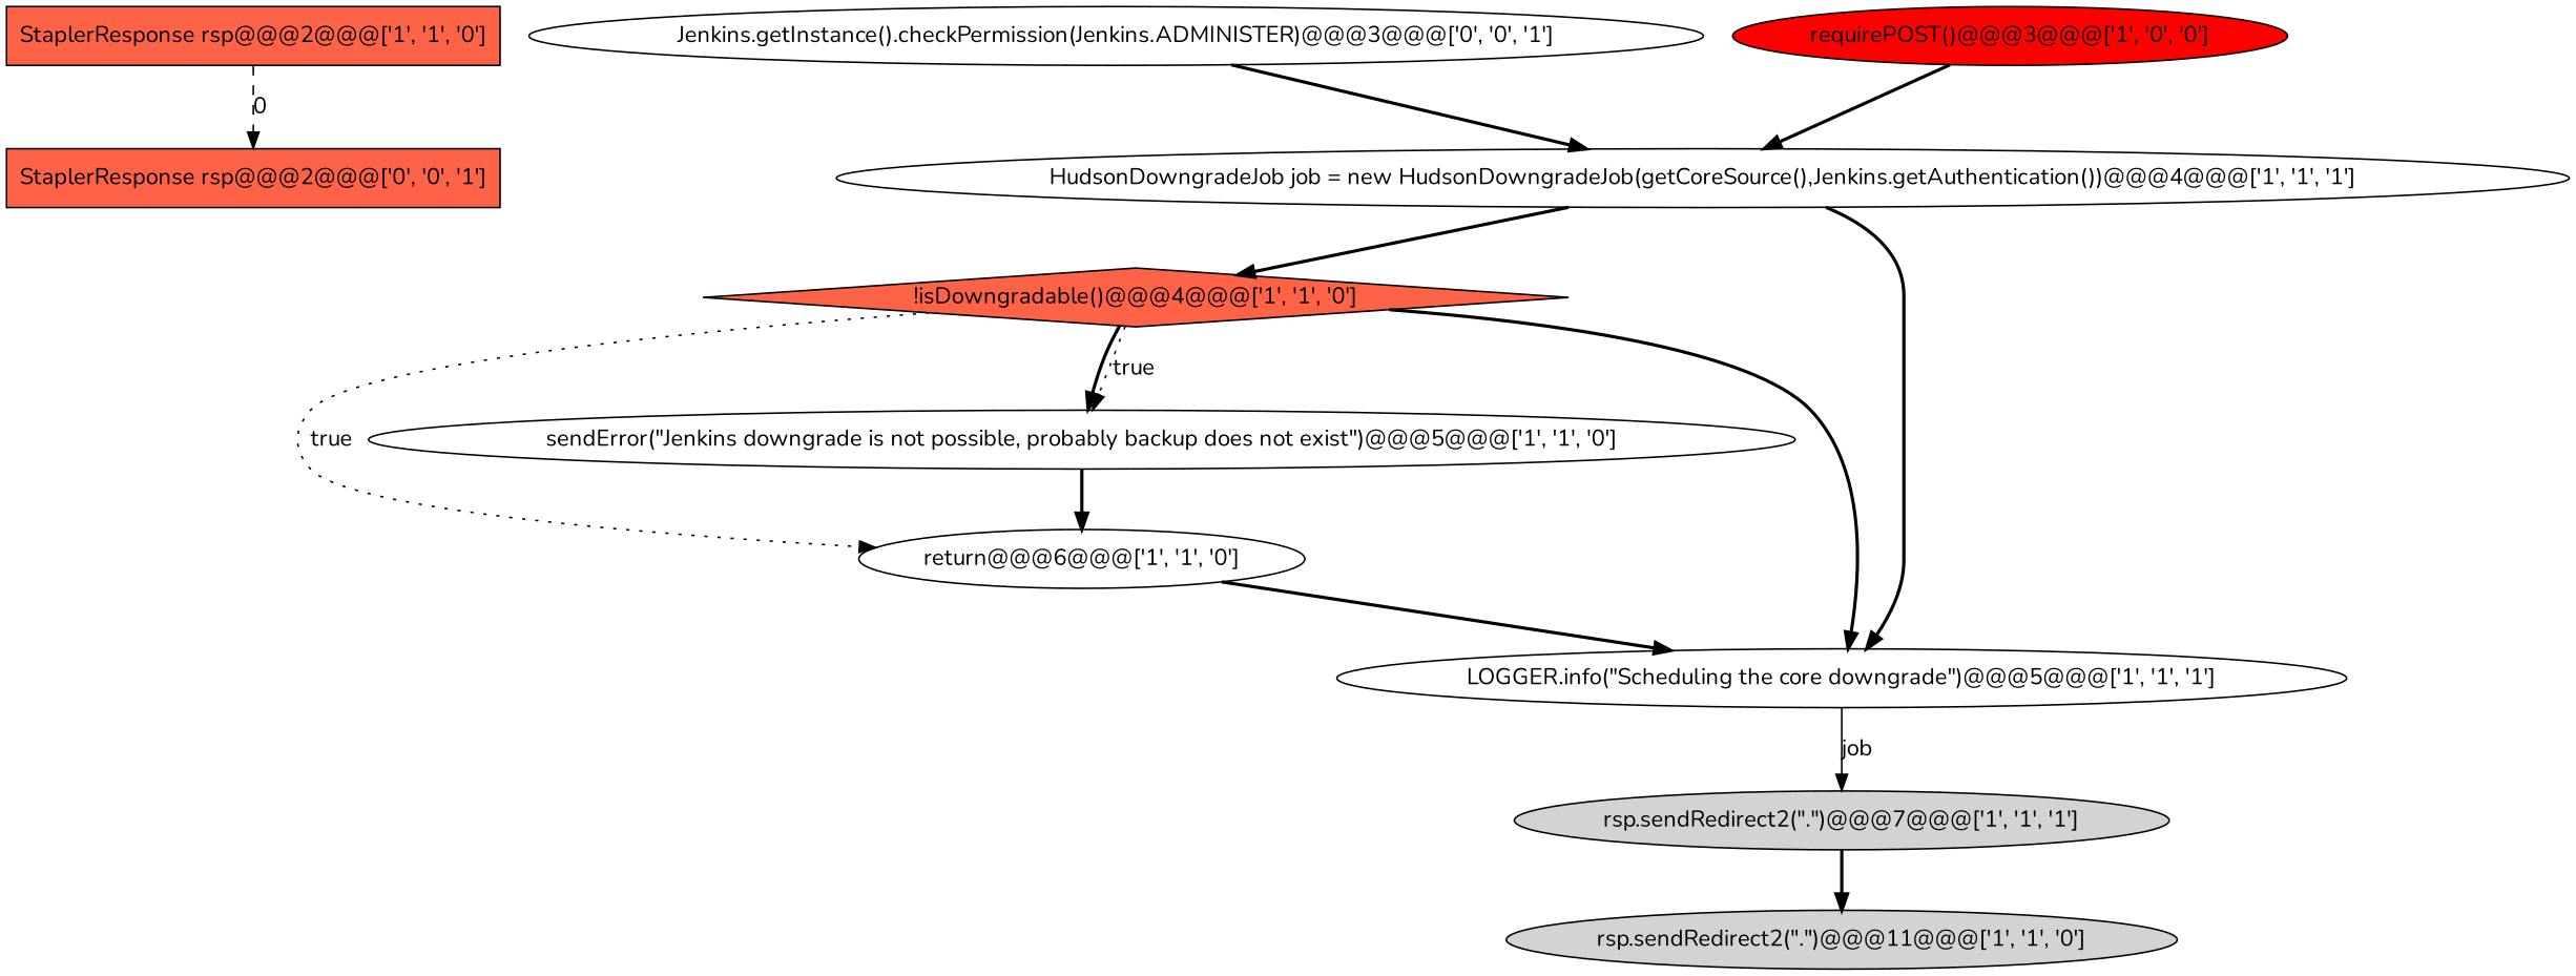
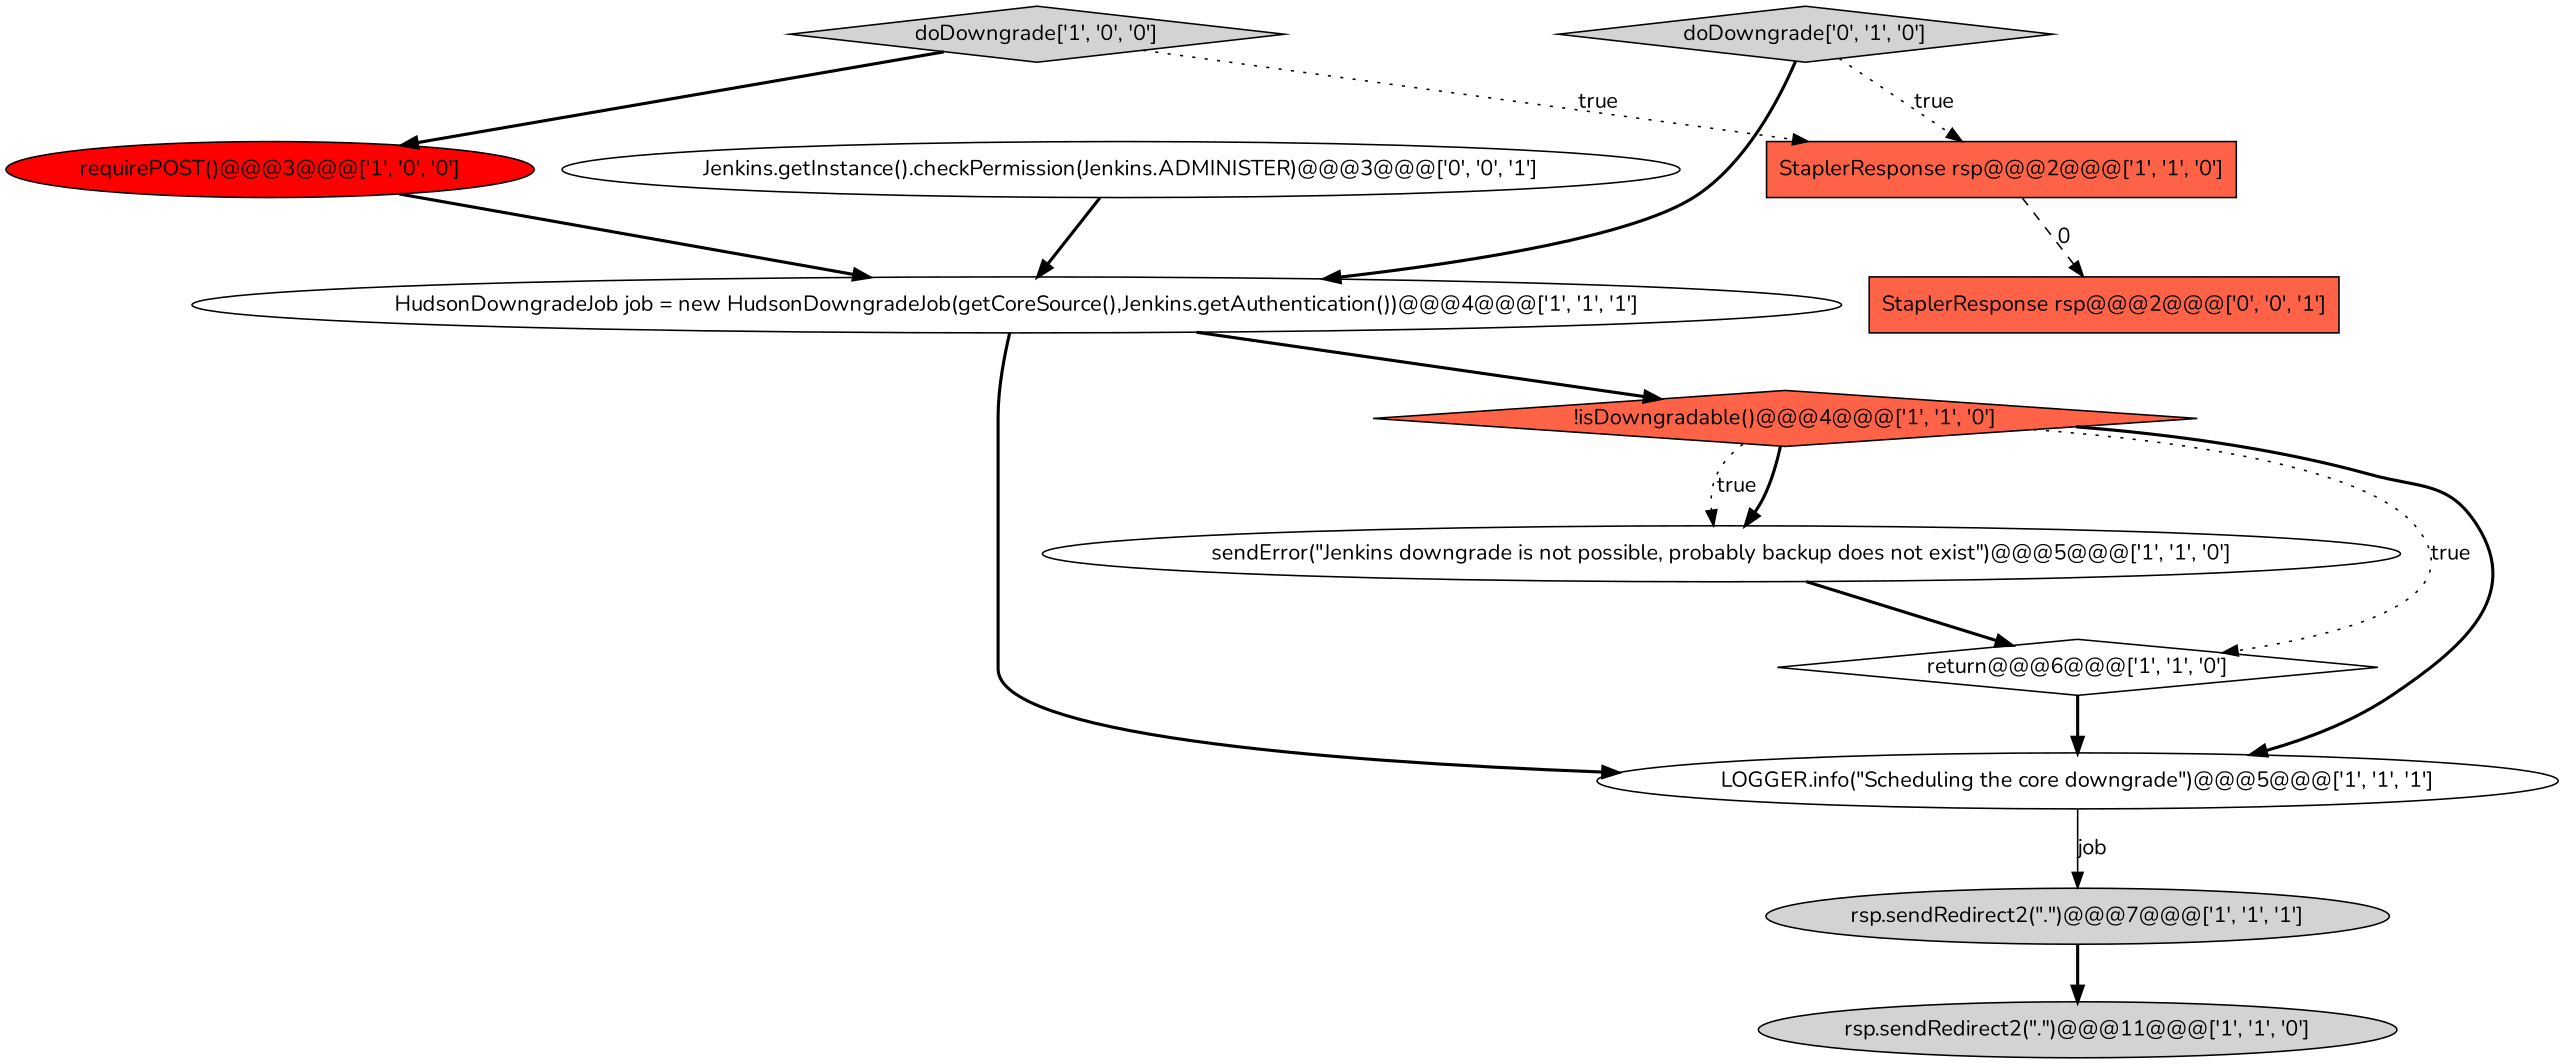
  digraph {
    fontname=Nunito
    node [fillcolor=white fontname=Nunito shape=ellipse style=filled]
    edge [fontname=Nunito style=bold]
    n1 [fillcolor=tomato label="StaplerResponse rsp@@@2@@@['0', '0', '1']" shape=box]
    n2 [label="Jenkins.getInstance().checkPermission(Jenkins.ADMINISTER)@@@3@@@['0', '0', '1']"]
    n3 [label="HudsonDowngradeJob job = new HudsonDowngradeJob(getCoreSource(),Jenkins.getAuthentication())@@@4@@@['1', '1', '1']"]
    n4 [fillcolor=lightgray label="rsp.sendRedirect2(\".\")@@@7@@@['1', '1', '1']"]
    n5 [fillcolor=lightgray label="rsp.sendRedirect2(\".\")@@@11@@@['1', '1', '0']"]
    n6 [fillcolor=tomato label="!isDowngradable()@@@4@@@['1', '1', '0']" shape=diamond]
-   n7 [label="return@@@6@@@['1', '1', '0']"]
+   n7 [label="return@@@6@@@['1', '1', '0']" shape=diamond]
    n8 [label="sendError(\"Jenkins downgrade is not possible, probably backup does not exist\")@@@5@@@['1', '1', '0']"]
    n9 [label="LOGGER.info(\"Scheduling the core downgrade\")@@@5@@@['1', '1', '1']"]
+   n10 [fillcolor=lightgray label="doDowngrade['1', '0', '0']" shape=diamond]
    n11 [fillcolor=red label="requirePOST()@@@3@@@['1', '0', '0']"]
    n12 [fillcolor=tomato label="StaplerResponse rsp@@@2@@@['1', '1', '0']" shape=box]
+   n13 [fillcolor=lightgray label="doDowngrade['0', '1', '0']" shape=diamond]
    n2 -> n3
    n3 -> n6
    n3 -> n9
    n4 -> n5
    n6 -> n7 [label=true style=dotted]
    n6 -> n8
    n6 -> n8 [label=true style=dotted]
    n6 -> n9
    n7 -> n9
    n8 -> n7
    n9 -> n4 [label=job style=solid]
+   n10 -> n11
+   n10 -> n12 [label=true style=dotted]
    n11 -> n3
    n12 -> n1 [label=0 style=dashed]
+   n13 -> n3
+   n13 -> n12 [label=true style=dotted]
  }
